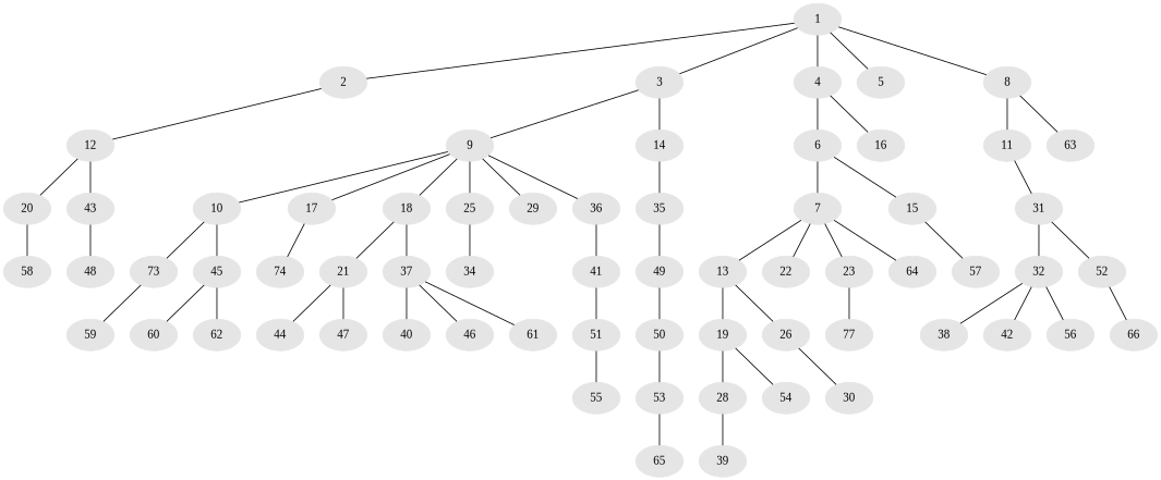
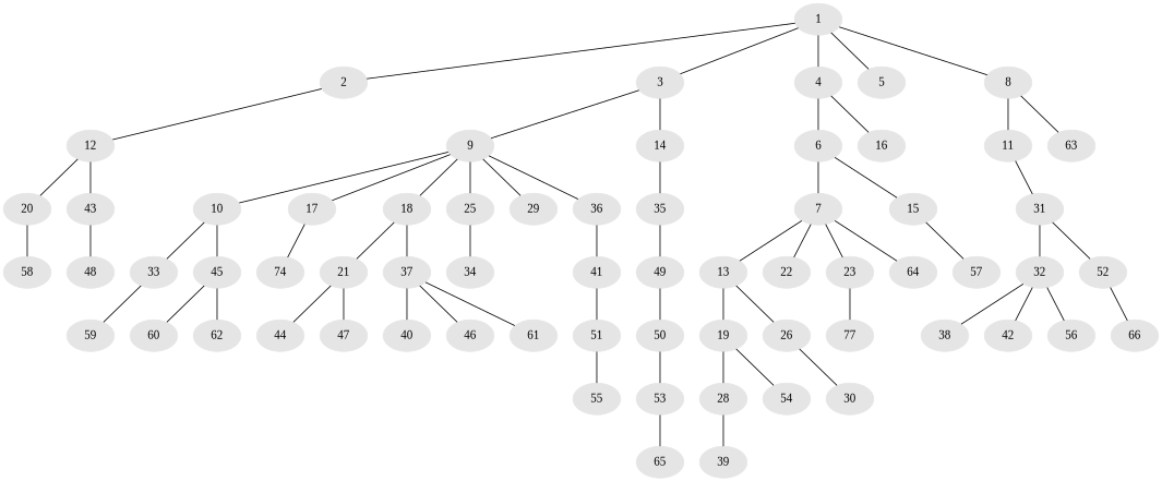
  graph {
    fontname="Liberation Serif"
    node [color=gray90 fontname="Liberation Serif" style=filled]
    edge [fontname="Liberation Serif"]
    1
    2
    3
    4
    5
    8
    12
    9
    14
    6
    16
    11
    63
    20
    43
    10
    17
    18
    25
    29
    36
    35
    7
    15
    13
    22
    23
    64
    57
    19
    26
    n32 [label=77]
    31
-   33 [label=73]
+   33
    45
    n36 [label=74]
    21
    37
    34
    41
    59
    60
    62
    32
    52
    58
    48
    28
    54
    30
    49
    44
    47
    40
    46
    61
    39
    38
    42
    56
    66
    50
    51
    55
    53
    65
    1 -- 2
    1 -- 3
    1 -- 4
    1 -- 5
    1 -- 8
    2 -- 12
    3 -- 9
    3 -- 14
    4 -- 6
    4 -- 16
    8 -- 11
    8 -- 63
    12 -- 20
    12 -- 43
    9 -- 10
    9 -- 17
    9 -- 18
    9 -- 25
    9 -- 29
    9 -- 36
    14 -- 35
    6 -- 7
    6 -- 15
    11 -- 31
    20 -- 58
    43 -- 48
    10 -- 33
    10 -- 45
    17 -- n36
    18 -- 21
    18 -- 37
    25 -- 34
    36 -- 41
    35 -- 49
    7 -- 13
    7 -- 22
    7 -- 23
    7 -- 64
    15 -- 57
    13 -- 19
    13 -- 26
    23 -- n32
    19 -- 28
    19 -- 54
    26 -- 30
    31 -- 32
    31 -- 52
    33 -- 59
    45 -- 60
    45 -- 62
    21 -- 44
    21 -- 47
    37 -- 40
    37 -- 46
    37 -- 61
    41 -- 51
    32 -- 38
    32 -- 42
    32 -- 56
    52 -- 66
    28 -- 39
    49 -- 50
    50 -- 53
    51 -- 55
    53 -- 65
  }
